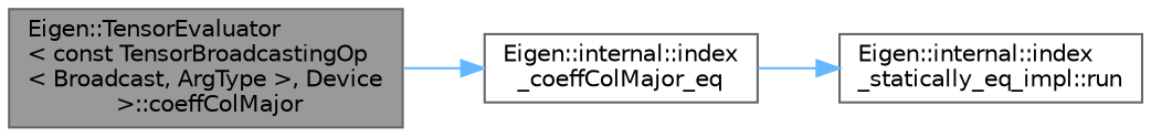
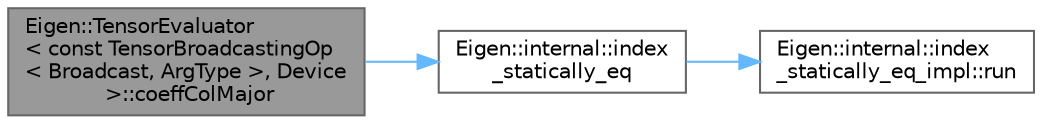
  digraph {
    rankdir=LR
    node [color=grey40 fillcolor=white fontname=Helvetica fontsize=10 shape=box style=filled]
    edge [color=steelblue1 fontname=Helvetica fontsize=10 labelfontname=Helvetica labelfontsize=10 style=solid]
    n1 [color=gray40 fillcolor=grey60 fontcolor=black height=0.2 label="Eigen::TensorEvaluator\l\< const TensorBroadcastingOp\l\< Broadcast, ArgType \>, Device\l \>::coeffColMajor" width=0.4]
-   n2 [height=0.2 label="Eigen::internal::index\l_coeffColMajor_eq" width=0.4]
+   n2 [height=0.2 label="Eigen::internal::index\l_statically_eq" width=0.4]
    n3 [height=0.2 label="Eigen::internal::index\l_statically_eq_impl::run" width=0.4]
    n1 -> n2
    n2 -> n3
  }
